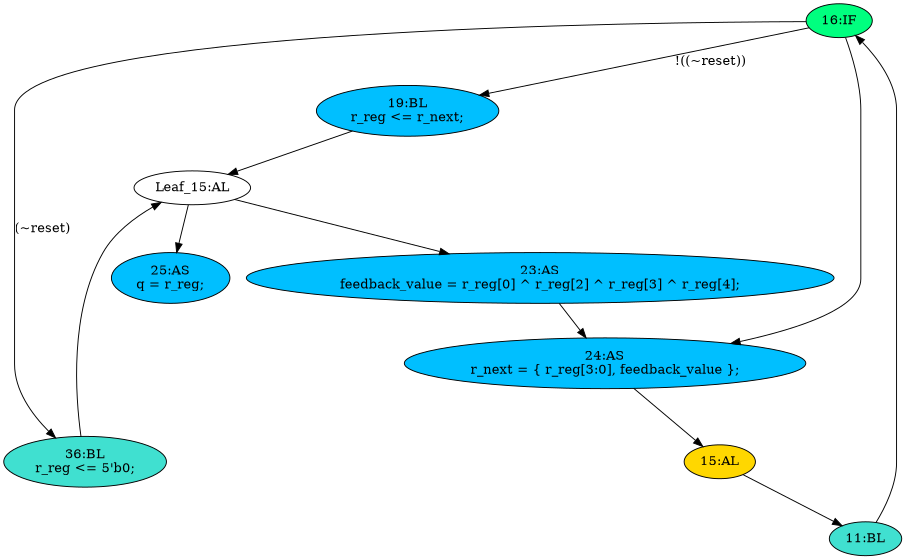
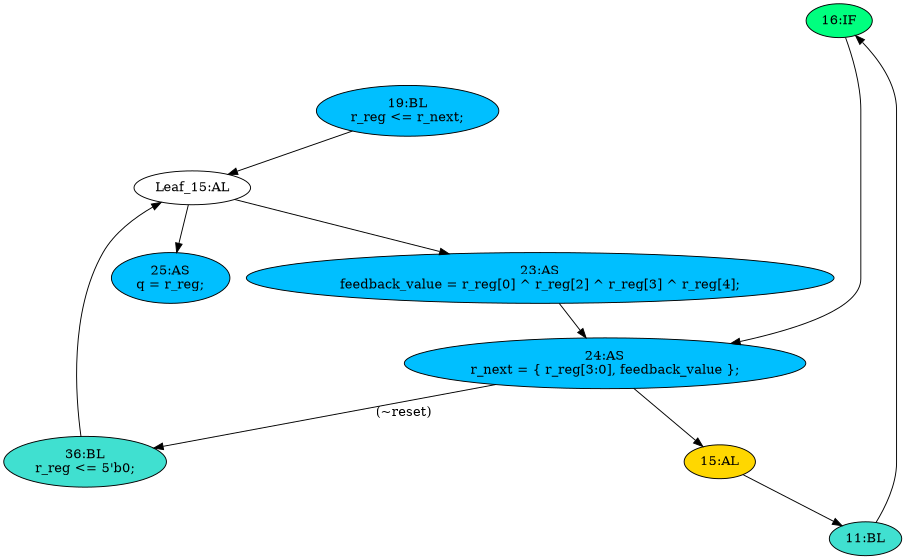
  strict digraph {
    node [fillcolor=deepskyblue statements="[]" style=filled typ=Block]
    n1 [ast="<pyverilog.vparser.ast.IfStatement object at 0x7fb62d7a3ed0>" fillcolor=springgreen label="16:IF" typ=IfStatement]
    n2 [ast="<pyverilog.vparser.ast.Block object at 0x7fb62d74e550>" label="19:BL\nr_reg <= r_next;" statements="[<pyverilog.vparser.ast.NonblockingSubstitution object at 0x7fb62d7b1550>]"]
    n3 [ast="<pyverilog.vparser.ast.Block object at 0x7fb62d7a3e10>" fillcolor=turquoise label="36:BL\nr_reg <= 5'b0;" statements="[<pyverilog.vparser.ast.NonblockingSubstitution object at 0x7fb62d74ee90>]"]
    n4 [ast="<pyverilog.vparser.ast.Assign object at 0x7fb62da607d0>" def_var="['r_next']" label="24:AS\nr_next = { r_reg[3:0], feedback_value };" typ=Assign use_var="['r_reg', 'feedback_value']"]
    n5 [def_var="['r_reg']" label="Leaf_15:AL" fillcolor="" statements="" style="" typ=""]
    n6 [ast="<pyverilog.vparser.ast.Assign object at 0x7fb62d7a6d10>" def_var="['feedback_value']" label="23:AS\nfeedback_value = r_reg[0] ^ r_reg[2] ^ r_reg[3] ^ r_reg[4];" typ=Assign use_var="['r_reg', 'r_reg', 'r_reg', 'r_reg']"]
    n7 [ast="<pyverilog.vparser.ast.Assign object at 0x7fb62da60810>" def_var="['q']" label="25:AS\nq = r_reg;" typ=Assign use_var="['r_reg']"]
    n8 [ast="<pyverilog.vparser.ast.Always object at 0x7fb62d7a3d10>" clk_sens=True fillcolor=gold label="15:AL" sens="['clk', 'reset']" typ=Always use_var="['reset', 'r_next']"]
    n9 [ast="<pyverilog.vparser.ast.Block object at 0x7fb62d7a3790>" fillcolor=turquoise label="11:BL"]
-   n1 -> n2 [cond="['reset']" label="!((~reset))" lineno=16]
-   n1 -> n3 [cond="['reset']" label="(~reset)" lineno=16]
+   n4 -> n3 [cond="['reset']" label="(~reset)" lineno=16]
    n1 -> n4
    n2 -> n5 [cond="[]" lineno=None]
    n3 -> n5 [cond="[]" lineno=None]
    n4 -> n8
    n5 -> n6
    n5 -> n7
    n6 -> n4
    n8 -> n9 [cond="[]" lineno=None]
    n9 -> n1 [cond="[]" lineno=None]
  }
